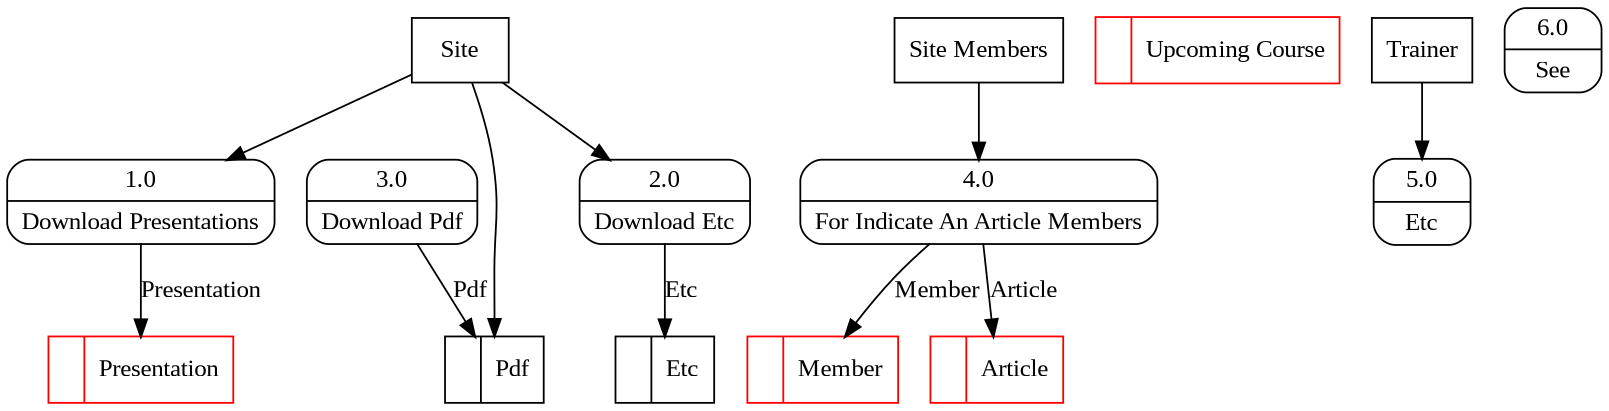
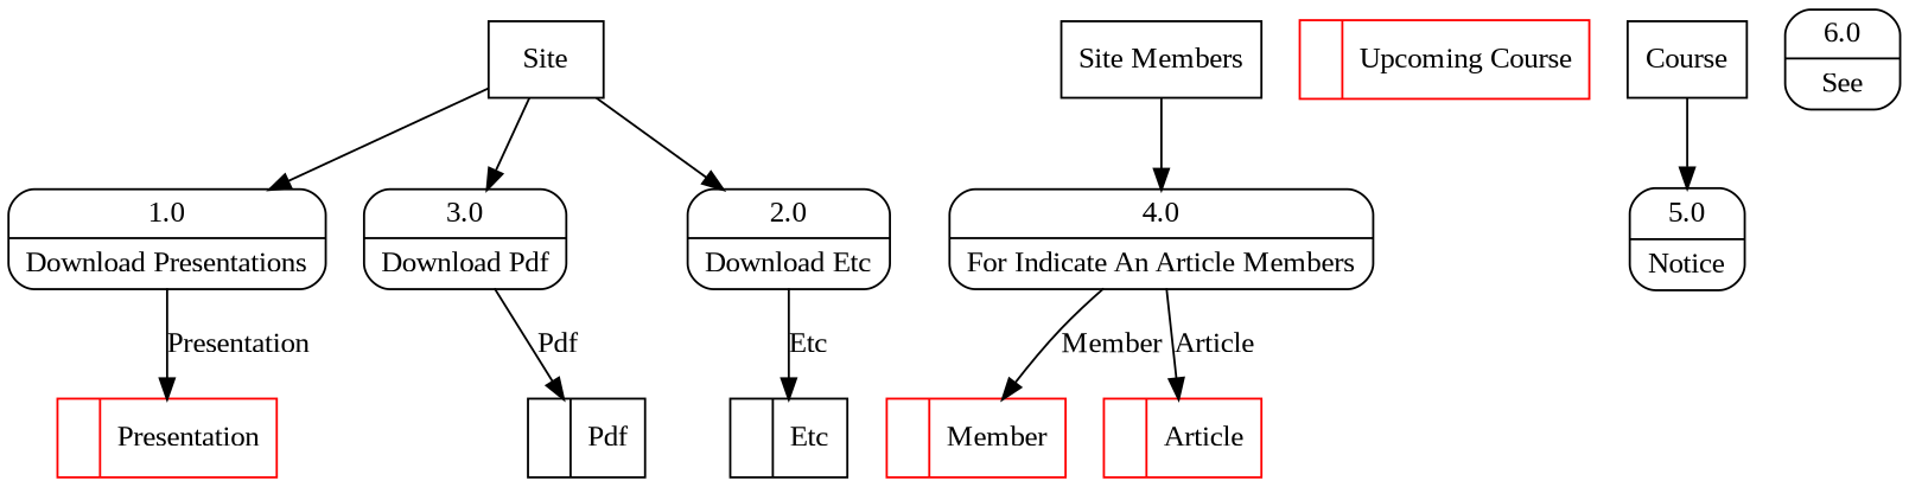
  digraph {
    fontname="Liberation Serif"
    node [fontname="Liberation Serif" shape=record]
    edge [fontname="Liberation Serif"]
    n1 [color=red label="<f0>  |<f1> Presentation "]
    n2 [label="<f0>  |<f1> Etc "]
    n3 [label="<f0>  |<f1> Pdf "]
    n4 [color=red label="<f0>  |<f1> Member "]
    n5 [color=red label="<f0>  |<f1> Article "]
    n6 [color=red label="<f0>  |<f1> Upcoming Course "]
    n7 [label=Site shape=box]
    n8 [label="{<f0> 1.0|<f1> Download Presentations }" shape=Mrecord]
    n9 [label="{<f0> 2.0|<f1> Download Etc }" shape=Mrecord]
    n10 [label="{<f0> 3.0|<f1> Download Pdf }" shape=Mrecord]
    n11 [label="Site Members" shape=box]
    n12 [label="{<f0> 4.0|<f1> For Indicate An Article Members }" shape=Mrecord]
-   n13 [label=Trainer shape=box]
-   n14 [label="{<f0> 5.0|<f1> Etc }" shape=Mrecord]
+   n13 [label=Course shape=box]
+   n14 [label="{<f0> 5.0|<f1> Notice }" shape=Mrecord]
    n15 [label="{<f0> 6.0|<f1> See }" shape=Mrecord]
    n7 -> n8
    n7 -> n9
-   n7 -> n3
+   n7 -> n10
    n8 -> n1 [label=Presentation]
    n9 -> n2 [label=Etc]
    n10 -> n3 [label=Pdf]
    n11 -> n12
    n12 -> n4 [label=Member]
    n12 -> n5 [label=Article]
    n13 -> n14
  }
